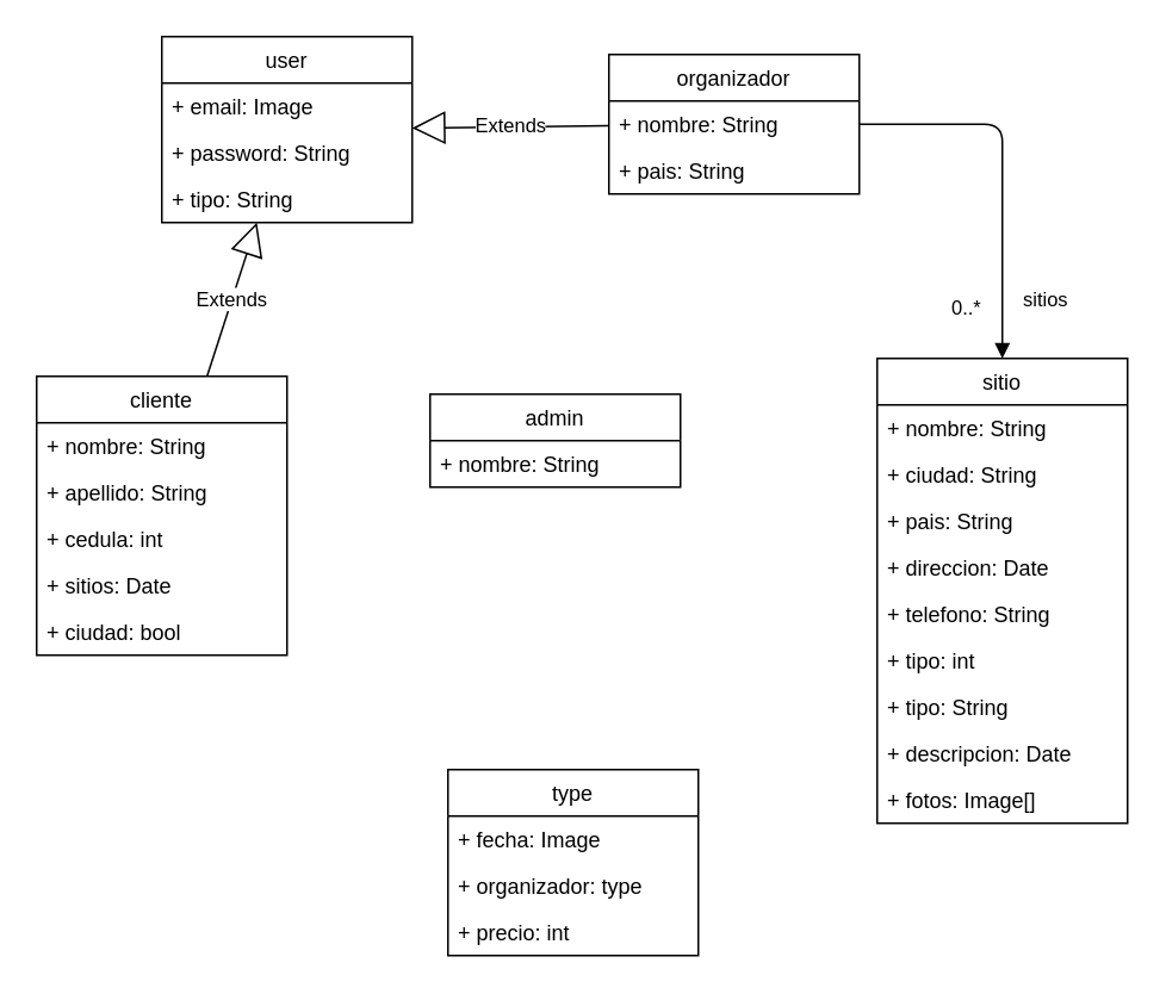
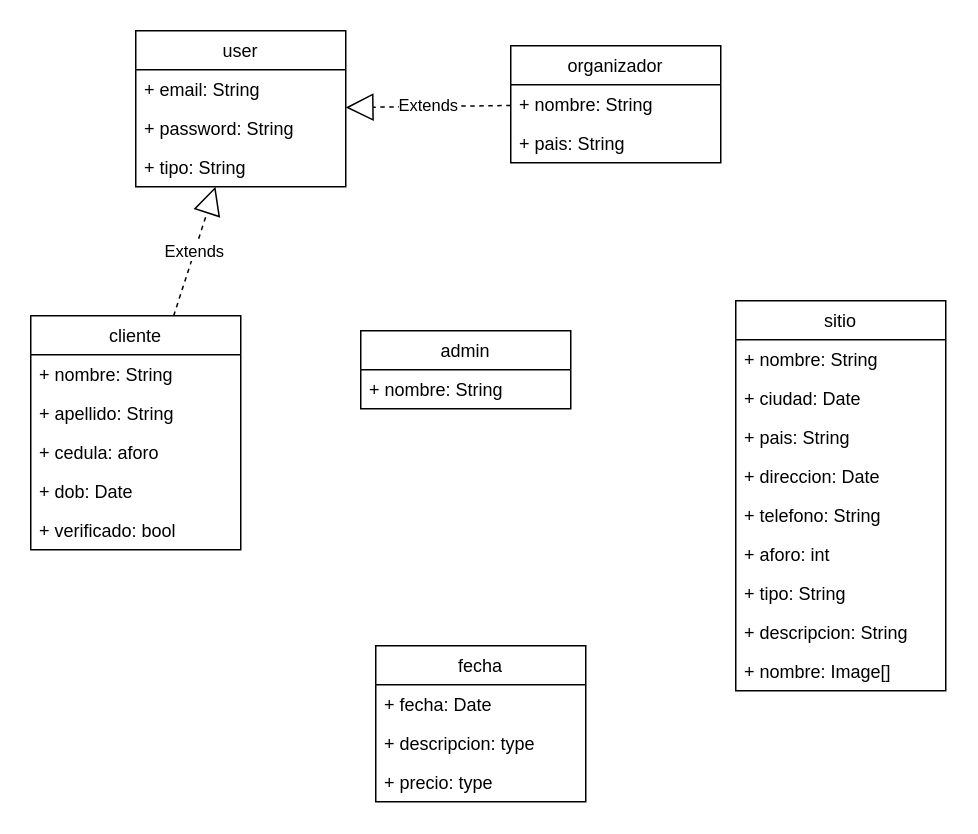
  <mxCell id="0" />
  <mxCell id="1" parent="0" />
  <mxCell id="2" value="user" style="swimlane;fontStyle=0;childLayout=stackLayout;horizontal=1;startSize=26;fillColor=none;horizontalStack=0;resizeParent=1;resizeParentMax=0;resizeLast=0;collapsible=1;marginBottom=0;" vertex="1" parent="1"><mxGeometry x="90" y="20" width="140" height="104" as="geometry" /></mxCell>
- <mxCell id="3" value="+ email: Image" style="text;strokeColor=none;fillColor=none;align=left;verticalAlign=top;spacingLeft=4;spacingRight=4;overflow=hidden;rotatable=0;points=[[0,0.5],[1,0.5]];portConstraint=eastwest;" vertex="1" parent="2"><mxGeometry y="26" width="140" height="26" as="geometry" /></mxCell>
+ <mxCell id="3" value="+ email: String" style="text;strokeColor=none;fillColor=none;align=left;verticalAlign=top;spacingLeft=4;spacingRight=4;overflow=hidden;rotatable=0;points=[[0,0.5],[1,0.5]];portConstraint=eastwest;" vertex="1" parent="2"><mxGeometry y="26" width="140" height="26" as="geometry" /></mxCell>
  <mxCell id="4" value="+ password: String" style="text;strokeColor=none;fillColor=none;align=left;verticalAlign=top;spacingLeft=4;spacingRight=4;overflow=hidden;rotatable=0;points=[[0,0.5],[1,0.5]];portConstraint=eastwest;" vertex="1" parent="2"><mxGeometry y="52" width="140" height="26" as="geometry" /></mxCell>
  <mxCell id="5" value="+ tipo: String" style="text;strokeColor=none;fillColor=none;align=left;verticalAlign=top;spacingLeft=4;spacingRight=4;overflow=hidden;rotatable=0;points=[[0,0.5],[1,0.5]];portConstraint=eastwest;" vertex="1" parent="2"><mxGeometry y="78" width="140" height="26" as="geometry" /></mxCell>
  <mxCell id="6" value="organizador" style="swimlane;fontStyle=0;childLayout=stackLayout;horizontal=1;startSize=26;fillColor=none;horizontalStack=0;resizeParent=1;resizeParentMax=0;resizeLast=0;collapsible=1;marginBottom=0;" vertex="1" parent="1"><mxGeometry x="340" y="30" width="140" height="78" as="geometry" /></mxCell>
  <mxCell id="7" value="+ nombre: String" style="text;strokeColor=none;fillColor=none;align=left;verticalAlign=top;spacingLeft=4;spacingRight=4;overflow=hidden;rotatable=0;points=[[0,0.5],[1,0.5]];portConstraint=eastwest;" vertex="1" parent="6"><mxGeometry y="26" width="140" height="26" as="geometry" /></mxCell>
  <mxCell id="8" value="+ pais: String" style="text;strokeColor=none;fillColor=none;align=left;verticalAlign=top;spacingLeft=4;spacingRight=4;overflow=hidden;rotatable=0;points=[[0,0.5],[1,0.5]];portConstraint=eastwest;" vertex="1" parent="6"><mxGeometry y="52" width="140" height="26" as="geometry" /></mxCell>
  <mxCell id="9" value="cliente" style="swimlane;fontStyle=0;childLayout=stackLayout;horizontal=1;startSize=26;fillColor=none;horizontalStack=0;resizeParent=1;resizeParentMax=0;resizeLast=0;collapsible=1;marginBottom=0;" vertex="1" parent="1"><mxGeometry x="20" y="210" width="140" height="156" as="geometry" /></mxCell>
  <mxCell id="10" value="+ nombre: String" style="text;strokeColor=none;fillColor=none;align=left;verticalAlign=top;spacingLeft=4;spacingRight=4;overflow=hidden;rotatable=0;points=[[0,0.5],[1,0.5]];portConstraint=eastwest;" vertex="1" parent="9"><mxGeometry y="26" width="140" height="26" as="geometry" /></mxCell>
  <mxCell id="11" value="+ apellido: String" style="text;strokeColor=none;fillColor=none;align=left;verticalAlign=top;spacingLeft=4;spacingRight=4;overflow=hidden;rotatable=0;points=[[0,0.5],[1,0.5]];portConstraint=eastwest;" vertex="1" parent="9"><mxGeometry y="52" width="140" height="26" as="geometry" /></mxCell>
- <mxCell id="12" value="+ cedula: int" style="text;strokeColor=none;fillColor=none;align=left;verticalAlign=top;spacingLeft=4;spacingRight=4;overflow=hidden;rotatable=0;points=[[0,0.5],[1,0.5]];portConstraint=eastwest;" vertex="1" parent="9"><mxGeometry y="78" width="140" height="26" as="geometry" /></mxCell>
- <mxCell id="13" value="+ sitios: Date" style="text;strokeColor=none;fillColor=none;align=left;verticalAlign=top;spacingLeft=4;spacingRight=4;overflow=hidden;rotatable=0;points=[[0,0.5],[1,0.5]];portConstraint=eastwest;" vertex="1" parent="9"><mxGeometry y="104" width="140" height="26" as="geometry" /></mxCell>
- <mxCell id="14" value="+ ciudad: bool" style="text;strokeColor=none;fillColor=none;align=left;verticalAlign=top;spacingLeft=4;spacingRight=4;overflow=hidden;rotatable=0;points=[[0,0.5],[1,0.5]];portConstraint=eastwest;" vertex="1" parent="9"><mxGeometry y="130" width="140" height="26" as="geometry" /></mxCell>
- <mxCell id="15" value="Extends" style="endArrow=block;endSize=16;endFill=0;html=1;" edge="1" parent="1" source="9" target="2"><mxGeometry width="160" relative="1" as="geometry"><mxPoint x="180" y="180" as="sourcePoint" /><mxPoint x="340" y="180" as="targetPoint" /></mxGeometry></mxCell>
- <mxCell id="16" value="Extends" style="endArrow=block;endSize=16;endFill=0;html=1;" edge="1" parent="1" source="6" target="2"><mxGeometry width="160" relative="1" as="geometry"><mxPoint x="180" y="180" as="sourcePoint" /><mxPoint x="340" y="180" as="targetPoint" /></mxGeometry></mxCell>
+ <mxCell id="12" value="+ cedula: aforo" style="text;strokeColor=none;fillColor=none;align=left;verticalAlign=top;spacingLeft=4;spacingRight=4;overflow=hidden;rotatable=0;points=[[0,0.5],[1,0.5]];portConstraint=eastwest;" vertex="1" parent="9"><mxGeometry y="78" width="140" height="26" as="geometry" /></mxCell>
+ <mxCell id="13" value="+ dob: Date" style="text;strokeColor=none;fillColor=none;align=left;verticalAlign=top;spacingLeft=4;spacingRight=4;overflow=hidden;rotatable=0;points=[[0,0.5],[1,0.5]];portConstraint=eastwest;" vertex="1" parent="9"><mxGeometry y="104" width="140" height="26" as="geometry" /></mxCell>
+ <mxCell id="14" value="+ verificado: bool" style="text;strokeColor=none;fillColor=none;align=left;verticalAlign=top;spacingLeft=4;spacingRight=4;overflow=hidden;rotatable=0;points=[[0,0.5],[1,0.5]];portConstraint=eastwest;" vertex="1" parent="9"><mxGeometry y="130" width="140" height="26" as="geometry" /></mxCell>
+ <mxCell id="15" value="Extends" style="endArrow=block;endSize=16;endFill=0;html=1;dashed=1;" edge="1" parent="1" source="9" target="2"><mxGeometry width="160" relative="1" as="geometry"><mxPoint x="180" y="180" as="sourcePoint" /><mxPoint x="340" y="180" as="targetPoint" /></mxGeometry></mxCell>
+ <mxCell id="16" value="Extends" style="endArrow=block;endSize=16;endFill=0;html=1;dashed=1;" edge="1" parent="1" source="6" target="2"><mxGeometry width="160" relative="1" as="geometry"><mxPoint x="180" y="180" as="sourcePoint" /><mxPoint x="340" y="180" as="targetPoint" /></mxGeometry></mxCell>
  <mxCell id="17" value="sitio" style="swimlane;fontStyle=0;childLayout=stackLayout;horizontal=1;startSize=26;fillColor=none;horizontalStack=0;resizeParent=1;resizeParentMax=0;resizeLast=0;collapsible=1;marginBottom=0;" vertex="1" parent="1"><mxGeometry x="490" y="200" width="140" height="260" as="geometry" /></mxCell>
  <mxCell id="18" value="+ nombre: String" style="text;strokeColor=none;fillColor=none;align=left;verticalAlign=top;spacingLeft=4;spacingRight=4;overflow=hidden;rotatable=0;points=[[0,0.5],[1,0.5]];portConstraint=eastwest;" vertex="1" parent="17"><mxGeometry y="26" width="140" height="26" as="geometry" /></mxCell>
- <mxCell id="19" value="+ ciudad: String" style="text;strokeColor=none;fillColor=none;align=left;verticalAlign=top;spacingLeft=4;spacingRight=4;overflow=hidden;rotatable=0;points=[[0,0.5],[1,0.5]];portConstraint=eastwest;" vertex="1" parent="17"><mxGeometry y="52" width="140" height="26" as="geometry" /></mxCell>
+ <mxCell id="19" value="+ ciudad: Date" style="text;strokeColor=none;fillColor=none;align=left;verticalAlign=top;spacingLeft=4;spacingRight=4;overflow=hidden;rotatable=0;points=[[0,0.5],[1,0.5]];portConstraint=eastwest;" vertex="1" parent="17"><mxGeometry y="52" width="140" height="26" as="geometry" /></mxCell>
  <mxCell id="20" value="+ pais: String" style="text;strokeColor=none;fillColor=none;align=left;verticalAlign=top;spacingLeft=4;spacingRight=4;overflow=hidden;rotatable=0;points=[[0,0.5],[1,0.5]];portConstraint=eastwest;" vertex="1" parent="17"><mxGeometry y="78" width="140" height="26" as="geometry" /></mxCell>
  <mxCell id="21" value="+ direccion: Date" style="text;strokeColor=none;fillColor=none;align=left;verticalAlign=top;spacingLeft=4;spacingRight=4;overflow=hidden;rotatable=0;points=[[0,0.5],[1,0.5]];portConstraint=eastwest;" vertex="1" parent="17"><mxGeometry y="104" width="140" height="26" as="geometry" /></mxCell>
  <mxCell id="22" value="+ telefono: String" style="text;strokeColor=none;fillColor=none;align=left;verticalAlign=top;spacingLeft=4;spacingRight=4;overflow=hidden;rotatable=0;points=[[0,0.5],[1,0.5]];portConstraint=eastwest;" vertex="1" parent="17"><mxGeometry y="130" width="140" height="26" as="geometry" /></mxCell>
- <mxCell id="23" value="+ tipo: int" style="text;strokeColor=none;fillColor=none;align=left;verticalAlign=top;spacingLeft=4;spacingRight=4;overflow=hidden;rotatable=0;points=[[0,0.5],[1,0.5]];portConstraint=eastwest;" vertex="1" parent="17"><mxGeometry y="156" width="140" height="26" as="geometry" /></mxCell>
+ <mxCell id="23" value="+ aforo: int" style="text;strokeColor=none;fillColor=none;align=left;verticalAlign=top;spacingLeft=4;spacingRight=4;overflow=hidden;rotatable=0;points=[[0,0.5],[1,0.5]];portConstraint=eastwest;" vertex="1" parent="17"><mxGeometry y="156" width="140" height="26" as="geometry" /></mxCell>
  <mxCell id="24" value="+ tipo: String" style="text;strokeColor=none;fillColor=none;align=left;verticalAlign=top;spacingLeft=4;spacingRight=4;overflow=hidden;rotatable=0;points=[[0,0.5],[1,0.5]];portConstraint=eastwest;" vertex="1" parent="17"><mxGeometry y="182" width="140" height="26" as="geometry" /></mxCell>
- <mxCell id="25" value="+ descripcion: Date" style="text;strokeColor=none;fillColor=none;align=left;verticalAlign=top;spacingLeft=4;spacingRight=4;overflow=hidden;rotatable=0;points=[[0,0.5],[1,0.5]];portConstraint=eastwest;" vertex="1" parent="17"><mxGeometry y="208" width="140" height="26" as="geometry" /></mxCell>
- <mxCell id="26" value="+ fotos: Image[]" style="text;strokeColor=none;fillColor=none;align=left;verticalAlign=top;spacingLeft=4;spacingRight=4;overflow=hidden;rotatable=0;points=[[0,0.5],[1,0.5]];portConstraint=eastwest;" vertex="1" parent="17"><mxGeometry y="234" width="140" height="26" as="geometry" /></mxCell>
- <mxCell id="27" value="sitios" style="endArrow=block;endFill=1;html=1;edgeStyle=orthogonalEdgeStyle;align=left;verticalAlign=top;" edge="1" parent="1" source="6" target="17"><mxGeometry x="0.565" y="10" relative="1" as="geometry"><mxPoint x="180" y="180" as="sourcePoint" /><mxPoint x="340" y="180" as="targetPoint" /><mxPoint as="offset" /></mxGeometry></mxCell>
- <mxCell id="28" value="0..*" style="edgeLabel;resizable=0;html=1;align=left;verticalAlign=bottom;" connectable="0" vertex="1" parent="27"><mxGeometry x="-1" relative="1" as="geometry"><mxPoint x="50" y="111" as="offset" /></mxGeometry></mxCell>
+ <mxCell id="25" value="+ descripcion: String" style="text;strokeColor=none;fillColor=none;align=left;verticalAlign=top;spacingLeft=4;spacingRight=4;overflow=hidden;rotatable=0;points=[[0,0.5],[1,0.5]];portConstraint=eastwest;" vertex="1" parent="17"><mxGeometry y="208" width="140" height="26" as="geometry" /></mxCell>
+ <mxCell id="26" value="+ nombre: Image[]" style="text;strokeColor=none;fillColor=none;align=left;verticalAlign=top;spacingLeft=4;spacingRight=4;overflow=hidden;rotatable=0;points=[[0,0.5],[1,0.5]];portConstraint=eastwest;" vertex="1" parent="17"><mxGeometry y="234" width="140" height="26" as="geometry" /></mxCell>
  <mxCell id="29" value="admin" style="swimlane;fontStyle=0;childLayout=stackLayout;horizontal=1;startSize=26;fillColor=none;horizontalStack=0;resizeParent=1;resizeParentMax=0;resizeLast=0;collapsible=1;marginBottom=0;" vertex="1" parent="1"><mxGeometry x="240" y="220" width="140" height="52" as="geometry" /></mxCell>
  <mxCell id="30" value="+ nombre: String" style="text;strokeColor=none;fillColor=none;align=left;verticalAlign=top;spacingLeft=4;spacingRight=4;overflow=hidden;rotatable=0;points=[[0,0.5],[1,0.5]];portConstraint=eastwest;" vertex="1" parent="29"><mxGeometry y="26" width="140" height="26" as="geometry" /></mxCell>
- <mxCell id="31" value="type" style="swimlane;fontStyle=0;childLayout=stackLayout;horizontal=1;startSize=26;fillColor=none;horizontalStack=0;resizeParent=1;resizeParentMax=0;resizeLast=0;collapsible=1;marginBottom=0;" vertex="1" parent="1"><mxGeometry x="250" y="430" width="140" height="104" as="geometry" /></mxCell>
- <mxCell id="32" value="+ fecha: Image" style="text;strokeColor=none;fillColor=none;align=left;verticalAlign=top;spacingLeft=4;spacingRight=4;overflow=hidden;rotatable=0;points=[[0,0.5],[1,0.5]];portConstraint=eastwest;" vertex="1" parent="31"><mxGeometry y="26" width="140" height="26" as="geometry" /></mxCell>
- <mxCell id="33" value="+ organizador: type" style="text;strokeColor=none;fillColor=none;align=left;verticalAlign=top;spacingLeft=4;spacingRight=4;overflow=hidden;rotatable=0;points=[[0,0.5],[1,0.5]];portConstraint=eastwest;" vertex="1" parent="31"><mxGeometry y="52" width="140" height="26" as="geometry" /></mxCell>
- <mxCell id="34" value="+ precio: int" style="text;strokeColor=none;fillColor=none;align=left;verticalAlign=top;spacingLeft=4;spacingRight=4;overflow=hidden;rotatable=0;points=[[0,0.5],[1,0.5]];portConstraint=eastwest;" vertex="1" parent="31"><mxGeometry y="78" width="140" height="26" as="geometry" /></mxCell>
+ <mxCell id="31" value="fecha" style="swimlane;fontStyle=0;childLayout=stackLayout;horizontal=1;startSize=26;fillColor=none;horizontalStack=0;resizeParent=1;resizeParentMax=0;resizeLast=0;collapsible=1;marginBottom=0;" vertex="1" parent="1"><mxGeometry x="250" y="430" width="140" height="104" as="geometry" /></mxCell>
+ <mxCell id="32" value="+ fecha: Date" style="text;strokeColor=none;fillColor=none;align=left;verticalAlign=top;spacingLeft=4;spacingRight=4;overflow=hidden;rotatable=0;points=[[0,0.5],[1,0.5]];portConstraint=eastwest;" vertex="1" parent="31"><mxGeometry y="26" width="140" height="26" as="geometry" /></mxCell>
+ <mxCell id="33" value="+ descripcion: type" style="text;strokeColor=none;fillColor=none;align=left;verticalAlign=top;spacingLeft=4;spacingRight=4;overflow=hidden;rotatable=0;points=[[0,0.5],[1,0.5]];portConstraint=eastwest;" vertex="1" parent="31"><mxGeometry y="52" width="140" height="26" as="geometry" /></mxCell>
+ <mxCell id="34" value="+ precio: type" style="text;strokeColor=none;fillColor=none;align=left;verticalAlign=top;spacingLeft=4;spacingRight=4;overflow=hidden;rotatable=0;points=[[0,0.5],[1,0.5]];portConstraint=eastwest;" vertex="1" parent="31"><mxGeometry y="78" width="140" height="26" as="geometry" /></mxCell>
